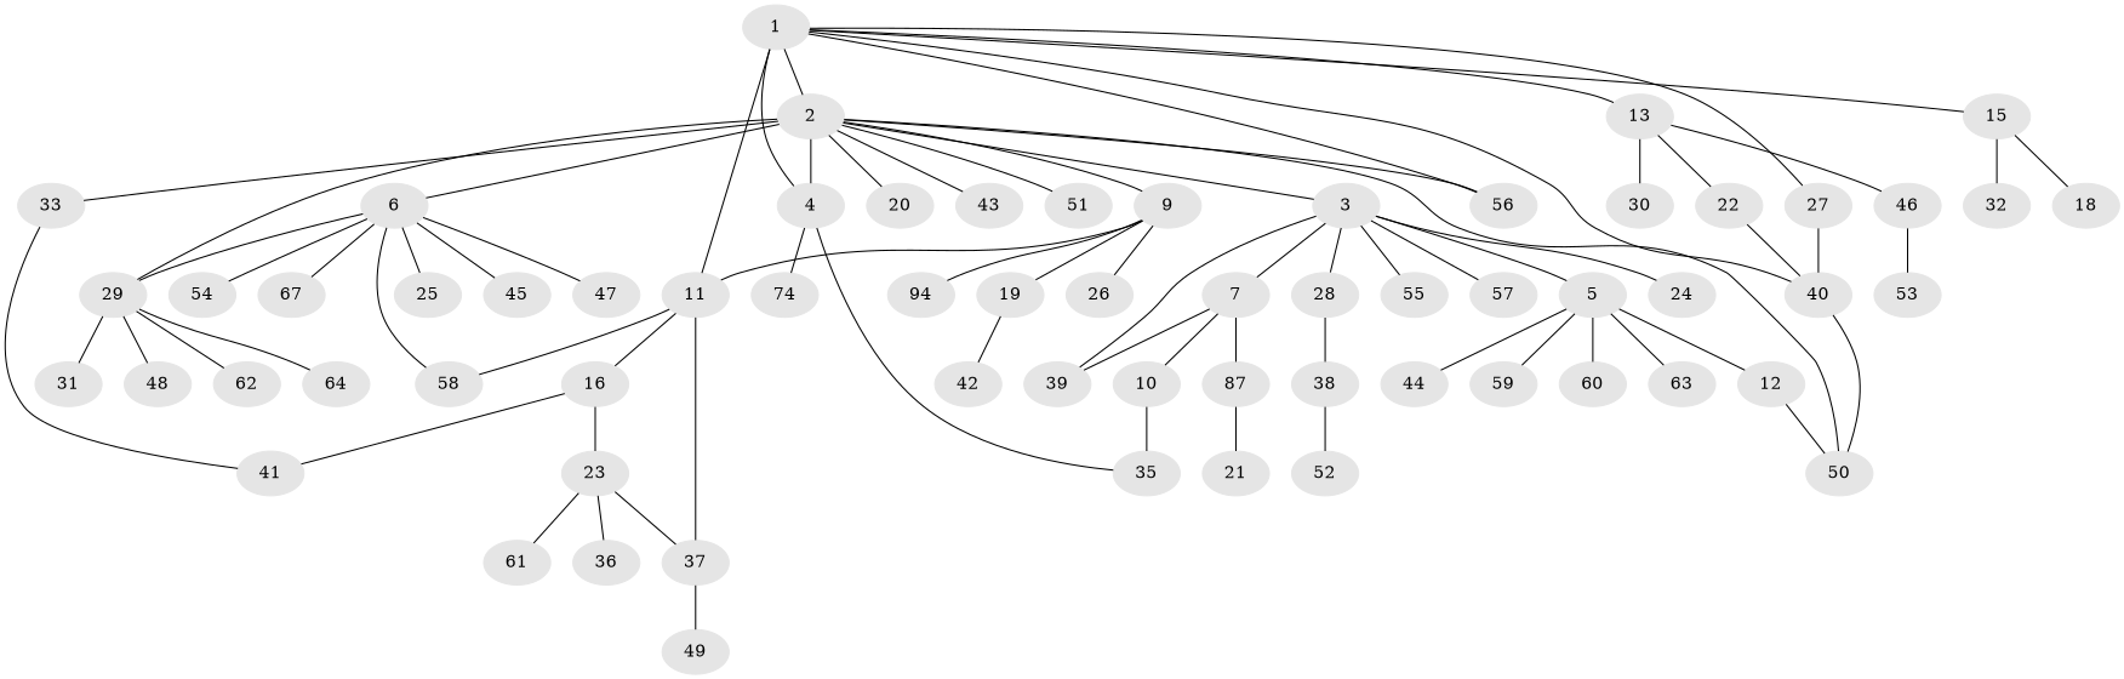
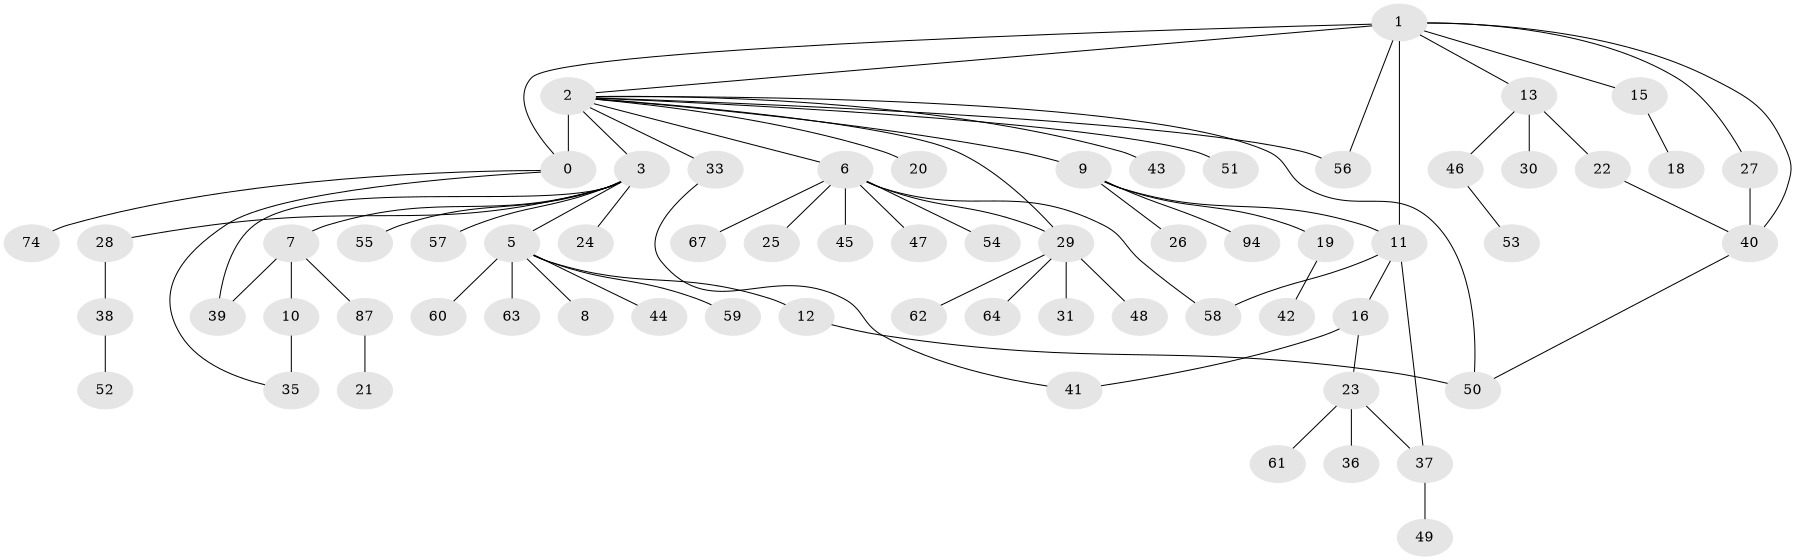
  graph {
    node [color=gray90 style=filled]
    edge [weight=1.0]
    1
    2
-   4
+   4 [label=0]
    11
    13
    15
    27
    40
    56
    3
    6
    9
    20
    29
    33
    43
    50
    51
    n19 [label=74]
    35
    58
    16
    37
    22
    30
    46
    18
-   32
    5
    7
    24
    28
    39
    55
    57
    25
    45
    47
    54
    n40 [label=67]
    n41 [label=94]
    19
    26
    31
    48
    62
    64
    41
+   8
    12
    44
    59
    60
    63
    10
    n56 [label=87]
    38
    21
    42
    23
    49
    53
    36
    61
    52
    1 -- 2
    1 -- 4
    1 -- 11 [weight=5.0]
    1 -- 13
    1 -- 15
    1 -- 27
    1 -- 40
    1 -- 56
    2 -- 4 [weight=14.0]
    2 -- 56
    2 -- 3
    2 -- 6
    2 -- 9
    2 -- 20
    2 -- 29
    2 -- 33
    2 -- 43
    2 -- 50
    2 -- 51
    4 -- n19
    4 -- 35
    11 -- 58
    11 -- 16
    11 -- 37
    13 -- 22
    13 -- 30 [weight=2.0]
    13 -- 46
    15 -- 18
-   15 -- 32
    27 -- 40 [weight=3.0]
    40 -- 50
    3 -- 5
    3 -- 7
    3 -- 24
    3 -- 28
    3 -- 39
    3 -- 55
    3 -- 57
    6 -- 29
    6 -- 58
    6 -- 25
    6 -- 45
    6 -- 47
    6 -- 54
    6 -- n40
    9 -- 11
    9 -- n41 [weight=2.0]
    9 -- 19
    9 -- 26
    29 -- 31
    29 -- 48
    29 -- 62
    29 -- 64
    33 -- 41
    16 -- 41
    16 -- 23
    37 -- 49 [weight=2.0]
    22 -- 40
    46 -- 53
+   5 -- 8
    5 -- 12
    5 -- 44
    5 -- 59
    5 -- 60
    5 -- 63
    7 -- 39
    7 -- 10
    7 -- n56
    28 -- 38
    19 -- 42 [weight=3.0]
    12 -- 50
    10 -- 35 [weight=5.0]
    n56 -- 21
    38 -- 52
    23 -- 37
    23 -- 36
    23 -- 61 [weight=2.0]
  }
